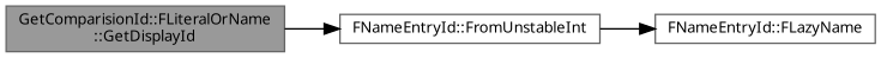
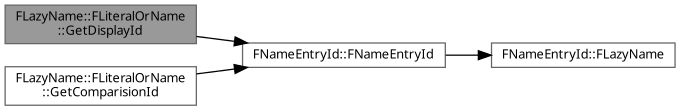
  digraph {
    fontname="Noto Sans"
    rankdir=LR
    node [color=grey40 fillcolor=white fontname="Noto Sans" fontsize=10 shape=box style=filled]
    edge [color=black fontname="Noto Sans" fontsize=10 labelfontname=Helvetica labelfontsize=10 style=solid]
-   n1 [color=gray40 fillcolor=grey60 fontcolor=black height=0.2 label="GetComparisionId::FLiteralOrName\l::GetDisplayId" width=0.4]
-   n2 [height=0.2 label="FNameEntryId::FromUnstableInt" width=0.4]
+   n1 [color=gray40 fillcolor=grey60 fontcolor=black height=0.2 label="FLazyName::FLiteralOrName\l::GetDisplayId" width=0.4]
+   n2 [height=0.2 label="FNameEntryId::FNameEntryId" width=0.4]
    n3 [height=0.2 label="FNameEntryId::FLazyName" width=0.4]
+   n4 [height=0.2 label="FLazyName::FLiteralOrName\l::GetComparisionId" width=0.4]
    n1 -> n2
    n2 -> n3
+   n4 -> n2
  }
